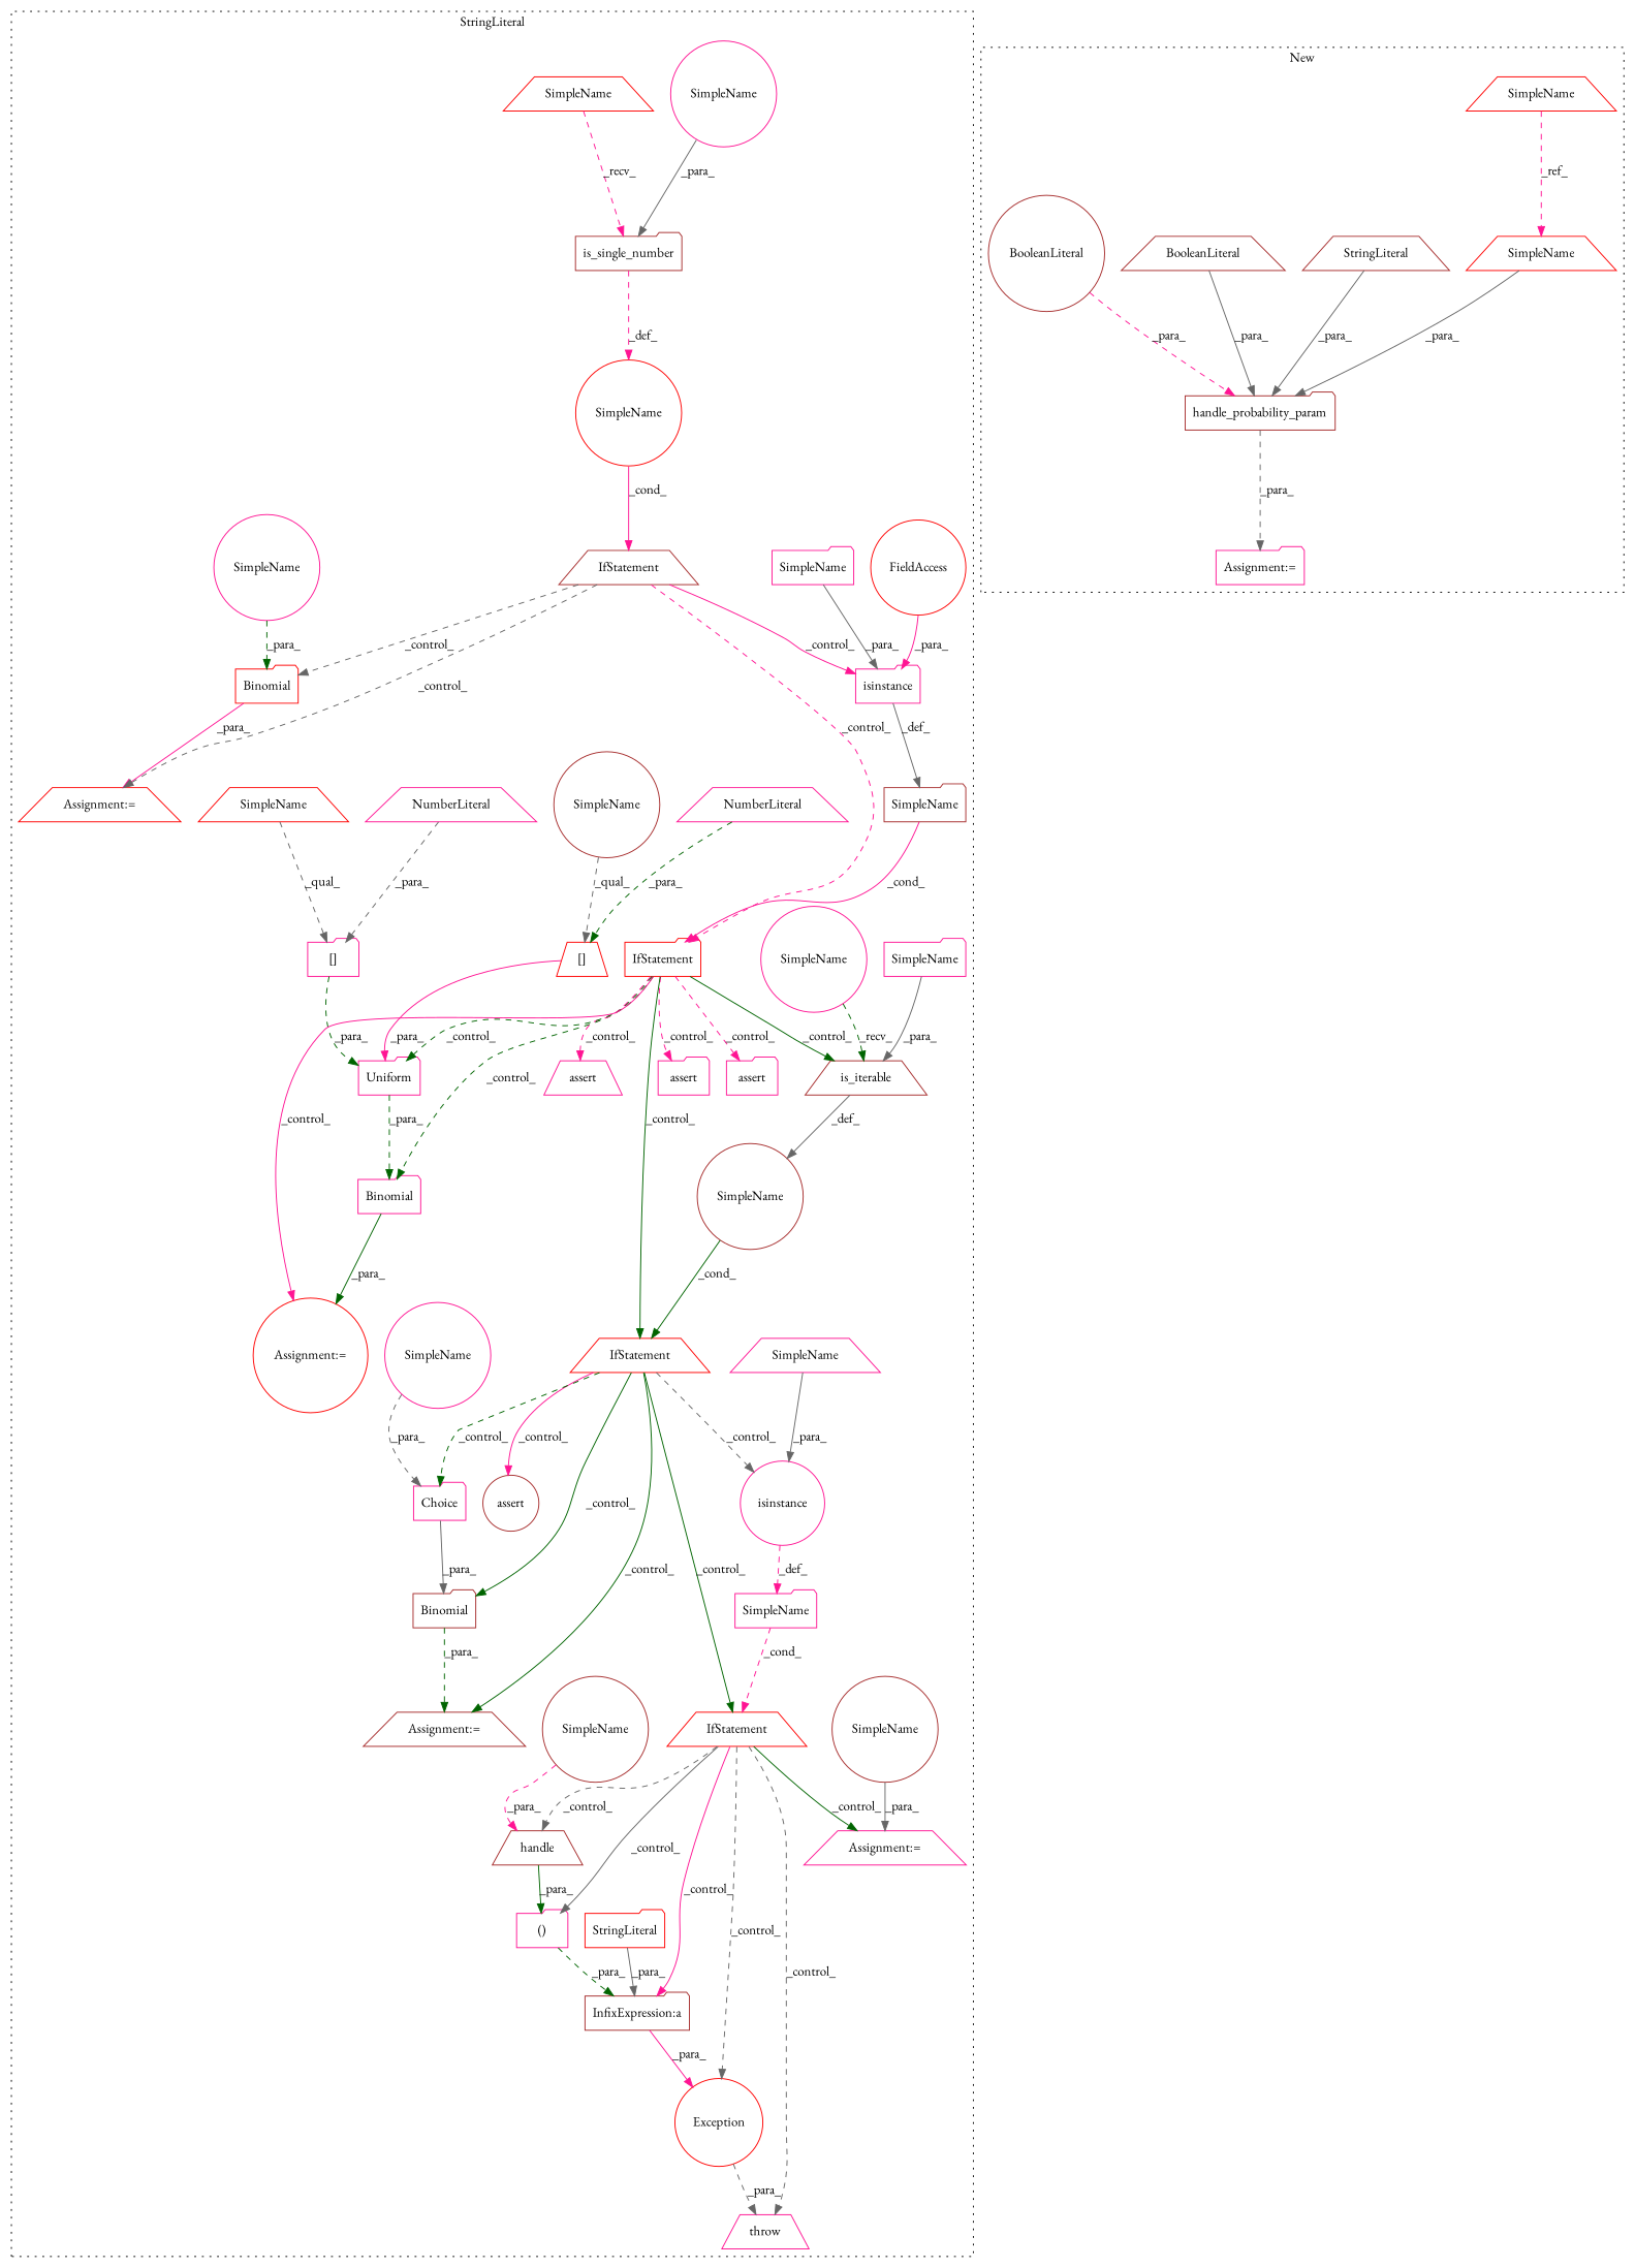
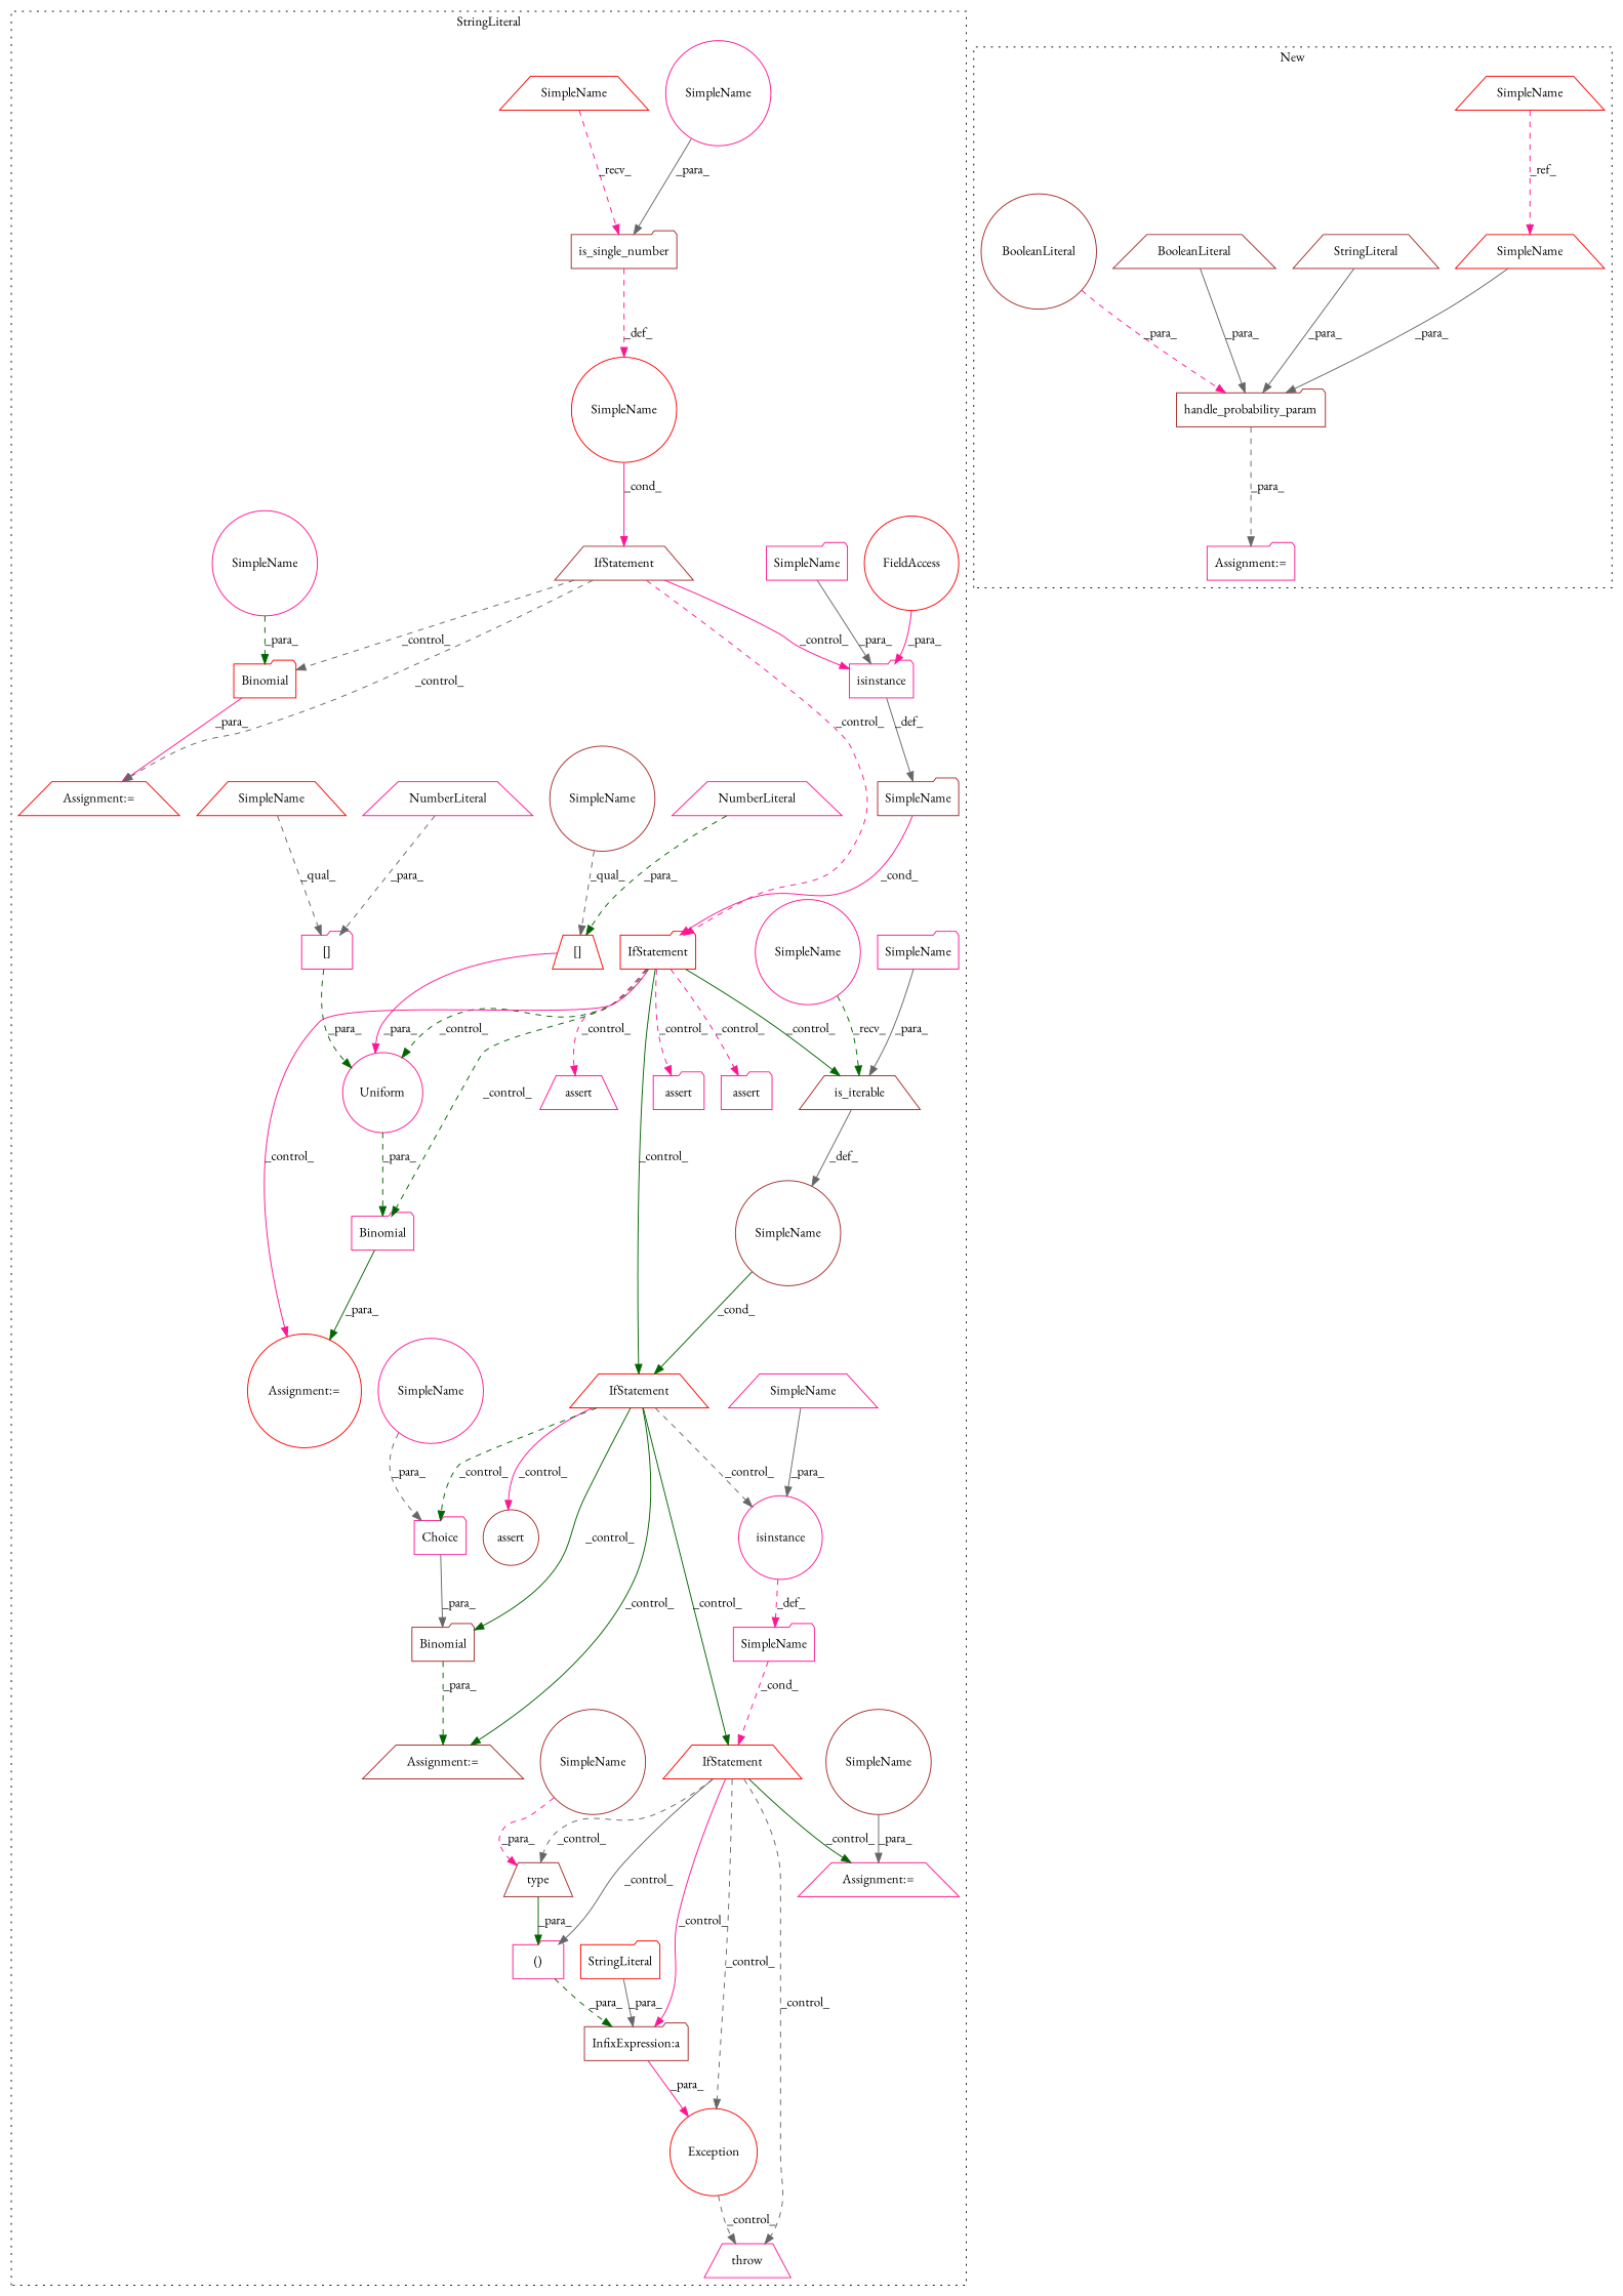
  digraph {
    fontname="EB Garamond"
    node [a=42 color=deeppink fontname="EB Garamond" l=1 shape=folder]
    edge [color=gray40 fontname="EB Garamond" style=dashed]
    n1 [a=32 color=red l="9,1" label=Binomial s="17257,17267"]
    n2 [a=32 color=brown l="17,1" label=is_single_number s="17223,17241"]
    n3 [a=25 color=brown l="4,2" label=IfStatement s="17212,17242" shape=trapezium]
    n4 [color=red label=SimpleName shape=circle l=""]
    n5 [a=32 color=red l="10,2" label=Exception s="17826,17975" shape=circle]
    n6 [a=53 l=6 label=throw s=17820 shape=trapezium]
    n7 [a=32 color=brown l="10,1" label=assert s="17549,17683" shape=circle]
    n8 [a=7 color=red label="Assignment:=" s=17256 shape=trapezium]
    n9 [a=32 l="9,1" label=Binomial s="17461,17488"]
    n10 [a=27 color=brown l=10 label="InfixExpression:a" s=17934]
    n11 [a=106 l=31 label="()" s=17944]
    n12 [a=32 color=brown l="12,1" label=is_iterable s="17518,17531" shape=trapezium]
    n13 [a=2 l="2,1" label="[]" s="17483,17486"]
    n14 [a=34 label=NumberLiteral s=17485 shape=trapezium]
    n15 [a=2 color=red l="2,1" label="[]" s="17478,17481" shape=trapezium]
    n16 [a=34 label=NumberLiteral s=17480 shape=trapezium]
    n17 [a=32 l="7,1" label=Choice s="17717,17725"]
    n18 [a=32 l="10,1" label=assert s="17326,17347"]
    n19 [a=25 color=red l="4,2" label=IfStatement s="17745,17782" shape=trapezium]
    n20 [a=32 l="10,1" label=assert s="17413,17447"]
    n21 [a=25 color=red l="4,2" label=IfStatement s="17507,17532" shape=trapezium]
    n22 [a=32 l="10,1" label=assert s="17363,17397" shape=trapezium]
    n23 [a=25 color=red l="4,2" label=IfStatement s="17286,17309"]
    n24 [color=brown label=SimpleName l=""]
    n25 [label=SimpleName l=""]
-   n26 [a=32 l="8,1" label=Uniform s="17470,17487"]
+   n26 [a=32 l="8,1" label=Uniform s="17470,17487" shape=circle]
    n27 [color=brown label=SimpleName shape=circle l=""]
    n28 [a=32 l="11,1" label=isinstance s="17290,17308"]
    n29 [a=22 color=red l=5 label=FieldAccess s=17303 shape=circle]
-   n30 [a=32 color=brown l="5,1" label=handle s="17968,17974" shape=trapezium]
+   n30 [a=32 color=brown l="5,1" label=type s="17968,17974" shape=trapezium]
    n31 [a=32 l="11,1" label=isinstance s="17749,17781" shape=circle]
    n32 [a=7 label="Assignment:=" s=17796 shape=trapezium]
    n33 [a=7 color=brown label="Assignment:=" s=17696 shape=trapezium]
    n34 [a=7 color=red label="Assignment:=" s=17460 shape=circle]
    n35 [a=45 color=red l=98 label=StringLiteral s=17836]
    n36 [a=32 color=brown l="9,1" label=Binomial s="17697,17726"]
    n37 [color=red label=SimpleName s=17483 shape=trapezium]
    n38 [label=SimpleName s=17240 shape=circle]
    n39 [color=brown label=SimpleName s=17973 shape=circle]
    n40 [label=SimpleName s=17301]
    n41 [label=SimpleName s=17530]
    n42 [label=SimpleName s=17760 shape=trapezium]
    n43 [label=SimpleName s=17266 shape=circle]
    n44 [color=brown label=SimpleName s=17797 shape=circle]
    n45 [color=brown label=SimpleName s=17478 shape=circle]
    n46 [label=SimpleName s=17724 shape=circle]
    n47 [l=6 label=SimpleName s=17511 shape=circle]
    n48 [color=red l=6 label=SimpleName s=17216 shape=trapezium]
    n49 [a=32 color=brown l="25,1" label=handle_probability_param s="17228,17268"]
    n50 [color=red label=SimpleName s=16987 shape=trapezium]
    n51 [a=45 color=brown l=3 label=StringLiteral s=17255 shape=trapezium]
    n52 [a=9 color=brown l=4 label=BooleanLiteral s=17259 shape=trapezium]
    n53 [a=9 color=brown l=4 label=BooleanLiteral s=17264 shape=circle]
    n54 [a=7 label="Assignment:=" s=17216]
    n55 [color=red label=SimpleName s=17253 shape=trapezium]
    subgraph cluster_1 {
      label=StringLiteral
      style=dotted
      n1
      n2
      n3
      n4
      n5
      n6
      n7
      n8
      n9
      n10
      n11
      n12
      n13
      n14
      n15
      n16
      n17
      n18
      n19
      n20
      n21
      n22
      n23
      n24
      n25
      n26
      n27
      n28
      n29
      n30
      n31
      n32
      n33
      n34
      n35
      n36
      n37
      n38
      n39
      n40
      n41
      n42
      n43
      n44
      n45
      n46
      n47
      n48
    }
    subgraph cluster_2 {
      label=New
      style=dotted
      n49
      n50
      n51
      n52
      n53
      n54
      n55
    }
    n1 -> n8 [color=deeppink label=_para_ style=solid]
    n2 -> n4 [color=deeppink label=_def_]
    n3 -> n1 [label=_control_]
    n3 -> n8 [label=_control_]
    n3 -> n23 [color=deeppink label=_control_]
    n3 -> n28 [color=deeppink label=_control_ style=solid]
    n4 -> n3 [color=deeppink label=_cond_ style=solid]
-   n5 -> n6 [label=_para_]
+   n5 -> n6 [label=_control_]
    n9 -> n34 [color=darkgreen label=_para_ style=solid]
    n10 -> n5 [color=deeppink label=_para_ style=solid]
    n11 -> n10 [color=darkgreen label=_para_]
    n12 -> n27 [label=_def_ style=solid]
    n13 -> n26 [color=darkgreen label=_para_]
    n14 -> n13 [label=_para_]
    n15 -> n26 [color=deeppink label=_para_ style=solid]
    n16 -> n15 [color=darkgreen label=_para_]
    n17 -> n36 [label=_para_ style=solid]
    n19 -> n5 [label=_control_]
    n19 -> n6 [label=_control_]
    n19 -> n10 [color=deeppink label=_control_ style=solid]
    n19 -> n11 [label=_control_ style=solid]
    n19 -> n30 [label=_control_]
    n19 -> n32 [color=darkgreen label=_control_ style=solid]
    n21 -> n7 [color=deeppink label=_control_ style=solid]
    n21 -> n17 [color=darkgreen label=_control_]
    n21 -> n19 [color=darkgreen label=_control_ style=solid]
    n21 -> n31 [label=_control_]
    n21 -> n33 [color=darkgreen label=_control_ style=solid]
    n21 -> n36 [color=darkgreen label=_control_ style=solid]
    n23 -> n9 [color=darkgreen label=_control_]
    n23 -> n12 [color=darkgreen label=_control_ style=solid]
    n23 -> n18 [color=deeppink label=_control_]
    n23 -> n20 [color=deeppink label=_control_]
    n23 -> n21 [color=darkgreen label=_control_ style=solid]
    n23 -> n22 [color=deeppink label=_control_]
    n23 -> n26 [color=darkgreen label=_control_]
    n23 -> n34 [color=deeppink label=_control_ style=solid]
    n24 -> n23 [color=deeppink label=_cond_ style=solid]
    n25 -> n19 [color=deeppink label=_cond_]
    n26 -> n9 [color=darkgreen label=_para_]
    n27 -> n21 [color=darkgreen label=_cond_ style=solid]
    n28 -> n24 [label=_def_ style=solid]
    n29 -> n28 [color=deeppink label=_para_ style=solid]
    n30 -> n11 [color=darkgreen label=_para_ style=solid]
    n31 -> n25 [color=deeppink label=_def_]
    n35 -> n10 [label=_para_ style=solid]
    n36 -> n33 [color=darkgreen label=_para_]
    n37 -> n13 [label=_qual_]
    n38 -> n2 [label=_para_ style=solid]
    n39 -> n30 [color=deeppink label=_para_]
    n40 -> n28 [label=_para_ style=solid]
    n41 -> n12 [label=_para_ style=solid]
    n42 -> n31 [label=_para_ style=solid]
    n43 -> n1 [color=darkgreen label=_para_]
    n44 -> n32 [label=_para_ style=solid]
    n45 -> n15 [label=_qual_]
    n46 -> n17 [label=_para_]
    n47 -> n12 [color=darkgreen label=_recv_]
    n48 -> n2 [color=deeppink label=_recv_]
    n49 -> n54 [label=_para_]
    n50 -> n55 [color=deeppink label=_ref_]
    n51 -> n49 [label=_para_ style=solid]
    n52 -> n49 [label=_para_ style=solid]
    n53 -> n49 [color=deeppink label=_para_]
    n55 -> n49 [label=_para_ style=solid]
  }
